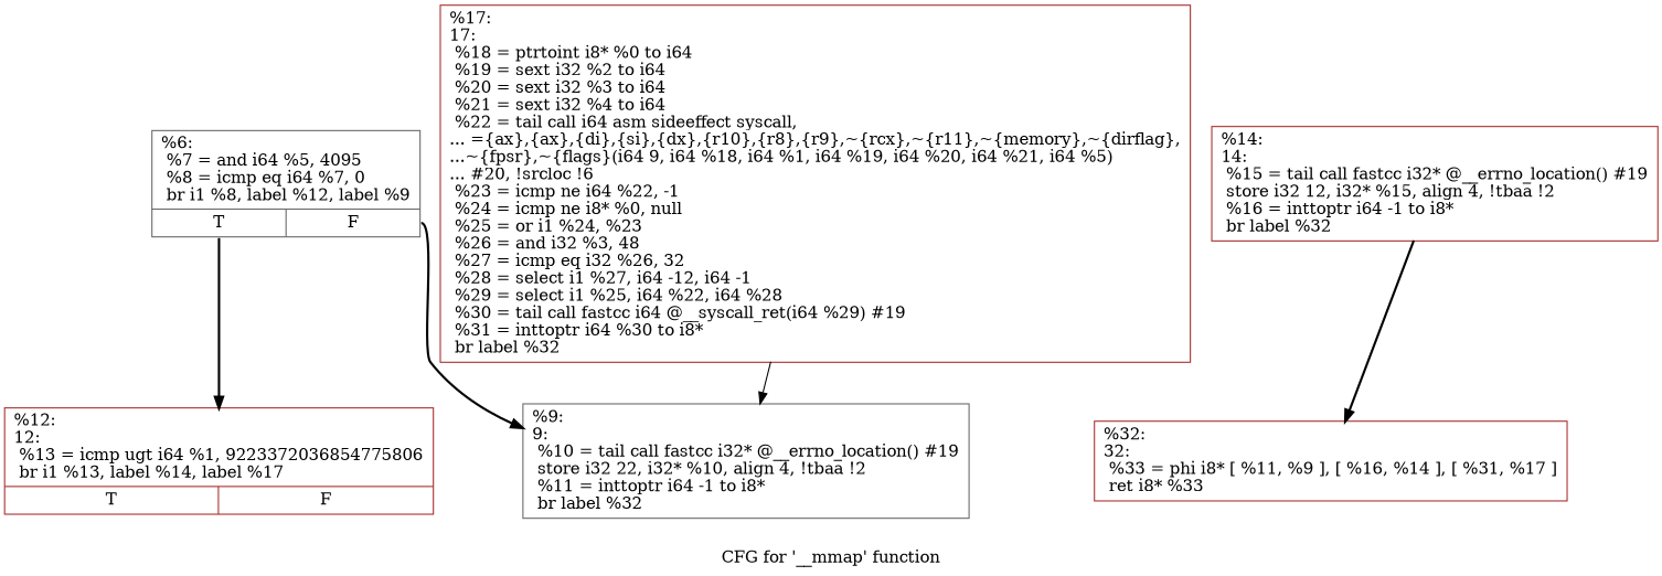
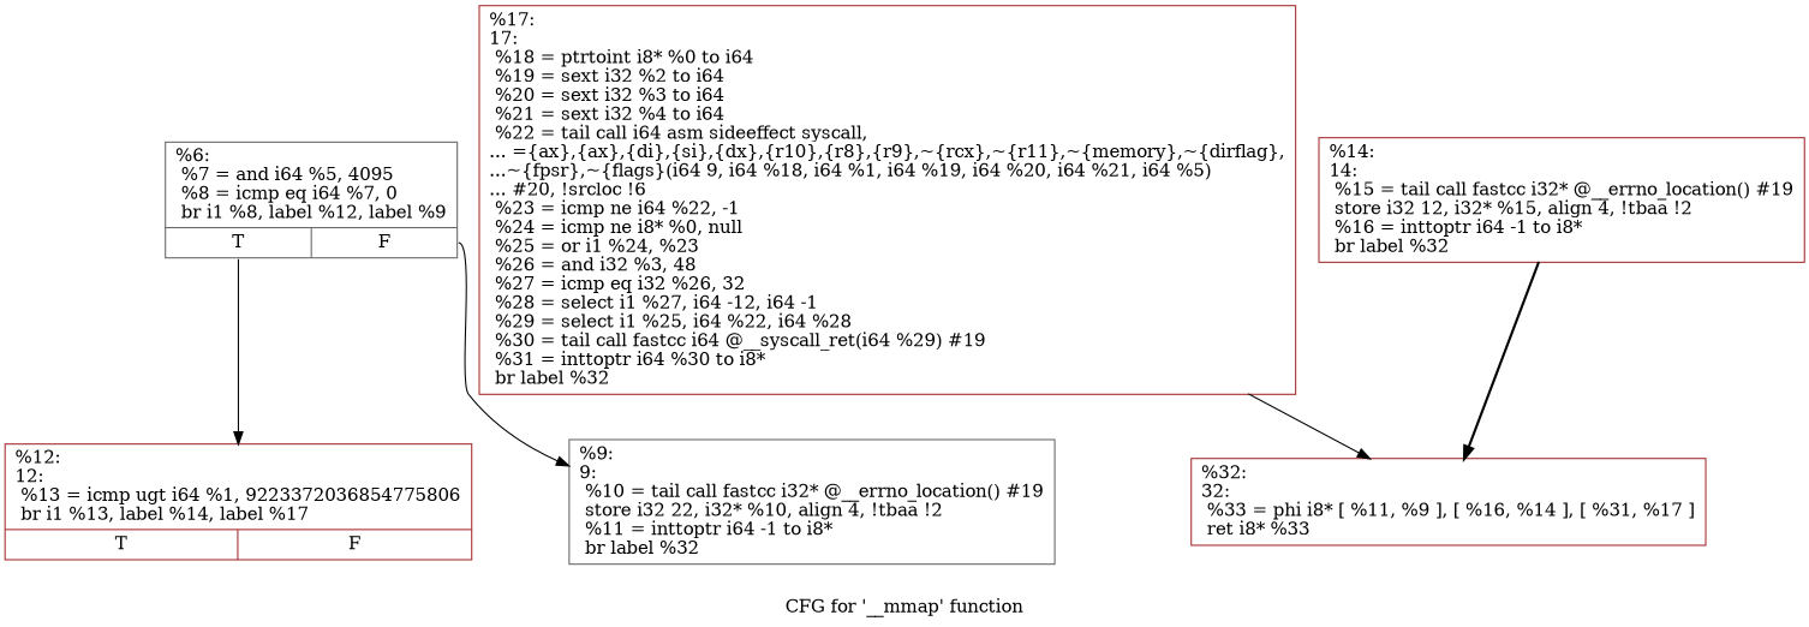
  digraph {
    label="CFG for '__mmap' function"
    node [color=brown shape=record]
    edge [style=solid]
    n1 [color=gray40 label="{%6:\l  %7 = and i64 %5, 4095\l  %8 = icmp eq i64 %7, 0\l  br i1 %8, label %12, label %9\l|{<s0>T|<s1>F}}"]
    n2 [label="{%12:\l12:                                               \l  %13 = icmp ugt i64 %1, 9223372036854775806\l  br i1 %13, label %14, label %17\l|{<s0>T|<s1>F}}"]
    n3 [color=gray40 label="{%9:\l9:                                                \l  %10 = tail call fastcc i32* @__errno_location() #19\l  store i32 22, i32* %10, align 4, !tbaa !2\l  %11 = inttoptr i64 -1 to i8*\l  br label %32\l}"]
    n4 [label="{%14:\l14:                                               \l  %15 = tail call fastcc i32* @__errno_location() #19\l  store i32 12, i32* %15, align 4, !tbaa !2\l  %16 = inttoptr i64 -1 to i8*\l  br label %32\l}"]
    n5 [label="{%32:\l32:                                               \l  %33 = phi i8* [ %11, %9 ], [ %16, %14 ], [ %31, %17 ]\l  ret i8* %33\l}"]
    n6 [label="{%17:\l17:                                               \l  %18 = ptrtoint i8* %0 to i64\l  %19 = sext i32 %2 to i64\l  %20 = sext i32 %3 to i64\l  %21 = sext i32 %4 to i64\l  %22 = tail call i64 asm sideeffect syscall,\l... =\{ax\},\{ax\},\{di\},\{si\},\{dx\},\{r10\},\{r8\},\{r9\},~\{rcx\},~\{r11\},~\{memory\},~\{dirflag\},\l...~\{fpsr\},~\{flags\}(i64 9, i64 %18, i64 %1, i64 %19, i64 %20, i64 %21, i64 %5)\l... #20, !srcloc !6\l  %23 = icmp ne i64 %22, -1\l  %24 = icmp ne i8* %0, null\l  %25 = or i1 %24, %23\l  %26 = and i32 %3, 48\l  %27 = icmp eq i32 %26, 32\l  %28 = select i1 %27, i64 -12, i64 -1\l  %29 = select i1 %25, i64 %22, i64 %28\l  %30 = tail call fastcc i64 @__syscall_ret(i64 %29) #19\l  %31 = inttoptr i64 %30 to i8*\l  br label %32\l}"]
-   n1 -> n2 [style=bold tailport=s0]
-   n1 -> n3 [style=bold tailport=s1]
+   n1 -> n2 [tailport=s0]
+   n1 -> n3 [tailport=s1]
    n4 -> n5 [style=bold]
-   n6 -> n3
+   n6 -> n5
  }
